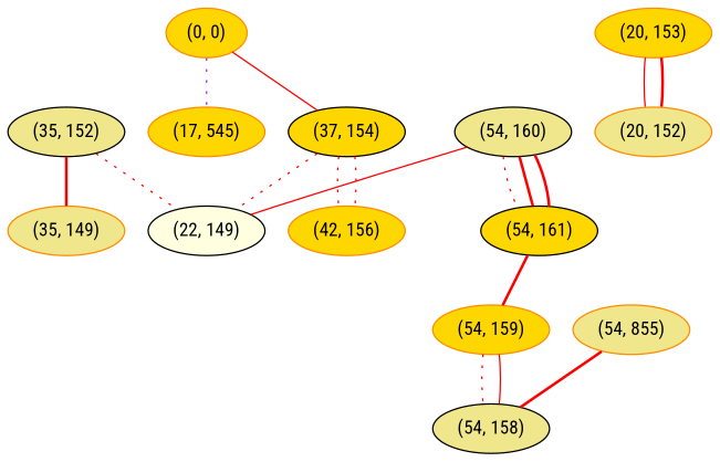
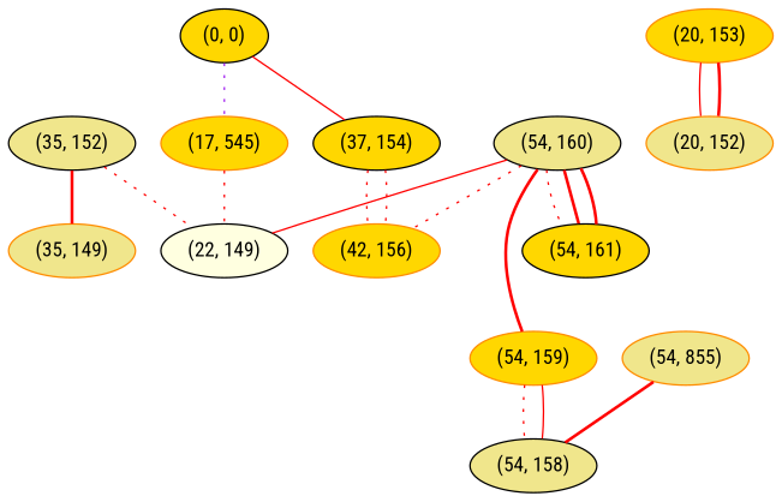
  graph {
    fontname="Roboto Condensed"
    node [color=darkorange fillcolor=gold fontname="Roboto Condensed" style=filled]
    edge [color=red fontname="Roboto Condensed" style=dotted weight=1]
    "(35, 152)" [color=black fillcolor=khaki]
    "(35, 149)" [fillcolor=khaki]
    "(22, 149)" [color=black fillcolor=lightyellow]
    "(42, 156)"
    "(37, 154)" [color=black]
    "(54, 160)" [color=black fillcolor=khaki]
    "(54, 159)"
    "(54, 161)" [color=black]
    "(54, 158)" [color=black fillcolor=khaki]
-   "(0, 0)"
+   "(0, 0)" [color=black]
    n11 [label="(17, 545)"]
    "(20, 153)"
    "(20, 152)" [fillcolor=khaki]
    n14 [fillcolor=khaki label="(54, 855)"]
    "(35, 152)" -- "(35, 149)" [style=bold]
    "(35, 152)" -- "(22, 149)"
    "(37, 154)" -- "(42, 156)"
    "(37, 154)" -- "(42, 156)"
    "(54, 160)" -- "(22, 149)" [style=solid]
-   "(54, 161)" -- "(54, 159)" [style=bold]
+   "(54, 160)" -- "(42, 156)"
+   "(54, 160)" -- "(54, 159)" [style=bold]
    "(54, 160)" -- "(54, 161)"
    "(54, 160)" -- "(54, 161)" [style=bold]
    "(54, 160)" -- "(54, 161)" [style=bold]
    "(54, 159)" -- "(54, 158)"
    "(54, 159)" -- "(54, 158)" [style=solid]
    "(0, 0)" -- "(37, 154)" [style=solid]
    "(0, 0)" -- n11 [color=purple weight=4]
-   "(37, 154)" -- "(22, 149)"
+   n11 -- "(22, 149)"
    "(20, 153)" -- "(20, 152)" [style=solid]
    "(20, 153)" -- "(20, 152)" [style=bold]
    n14 -- "(54, 158)" [style=bold]
  }
